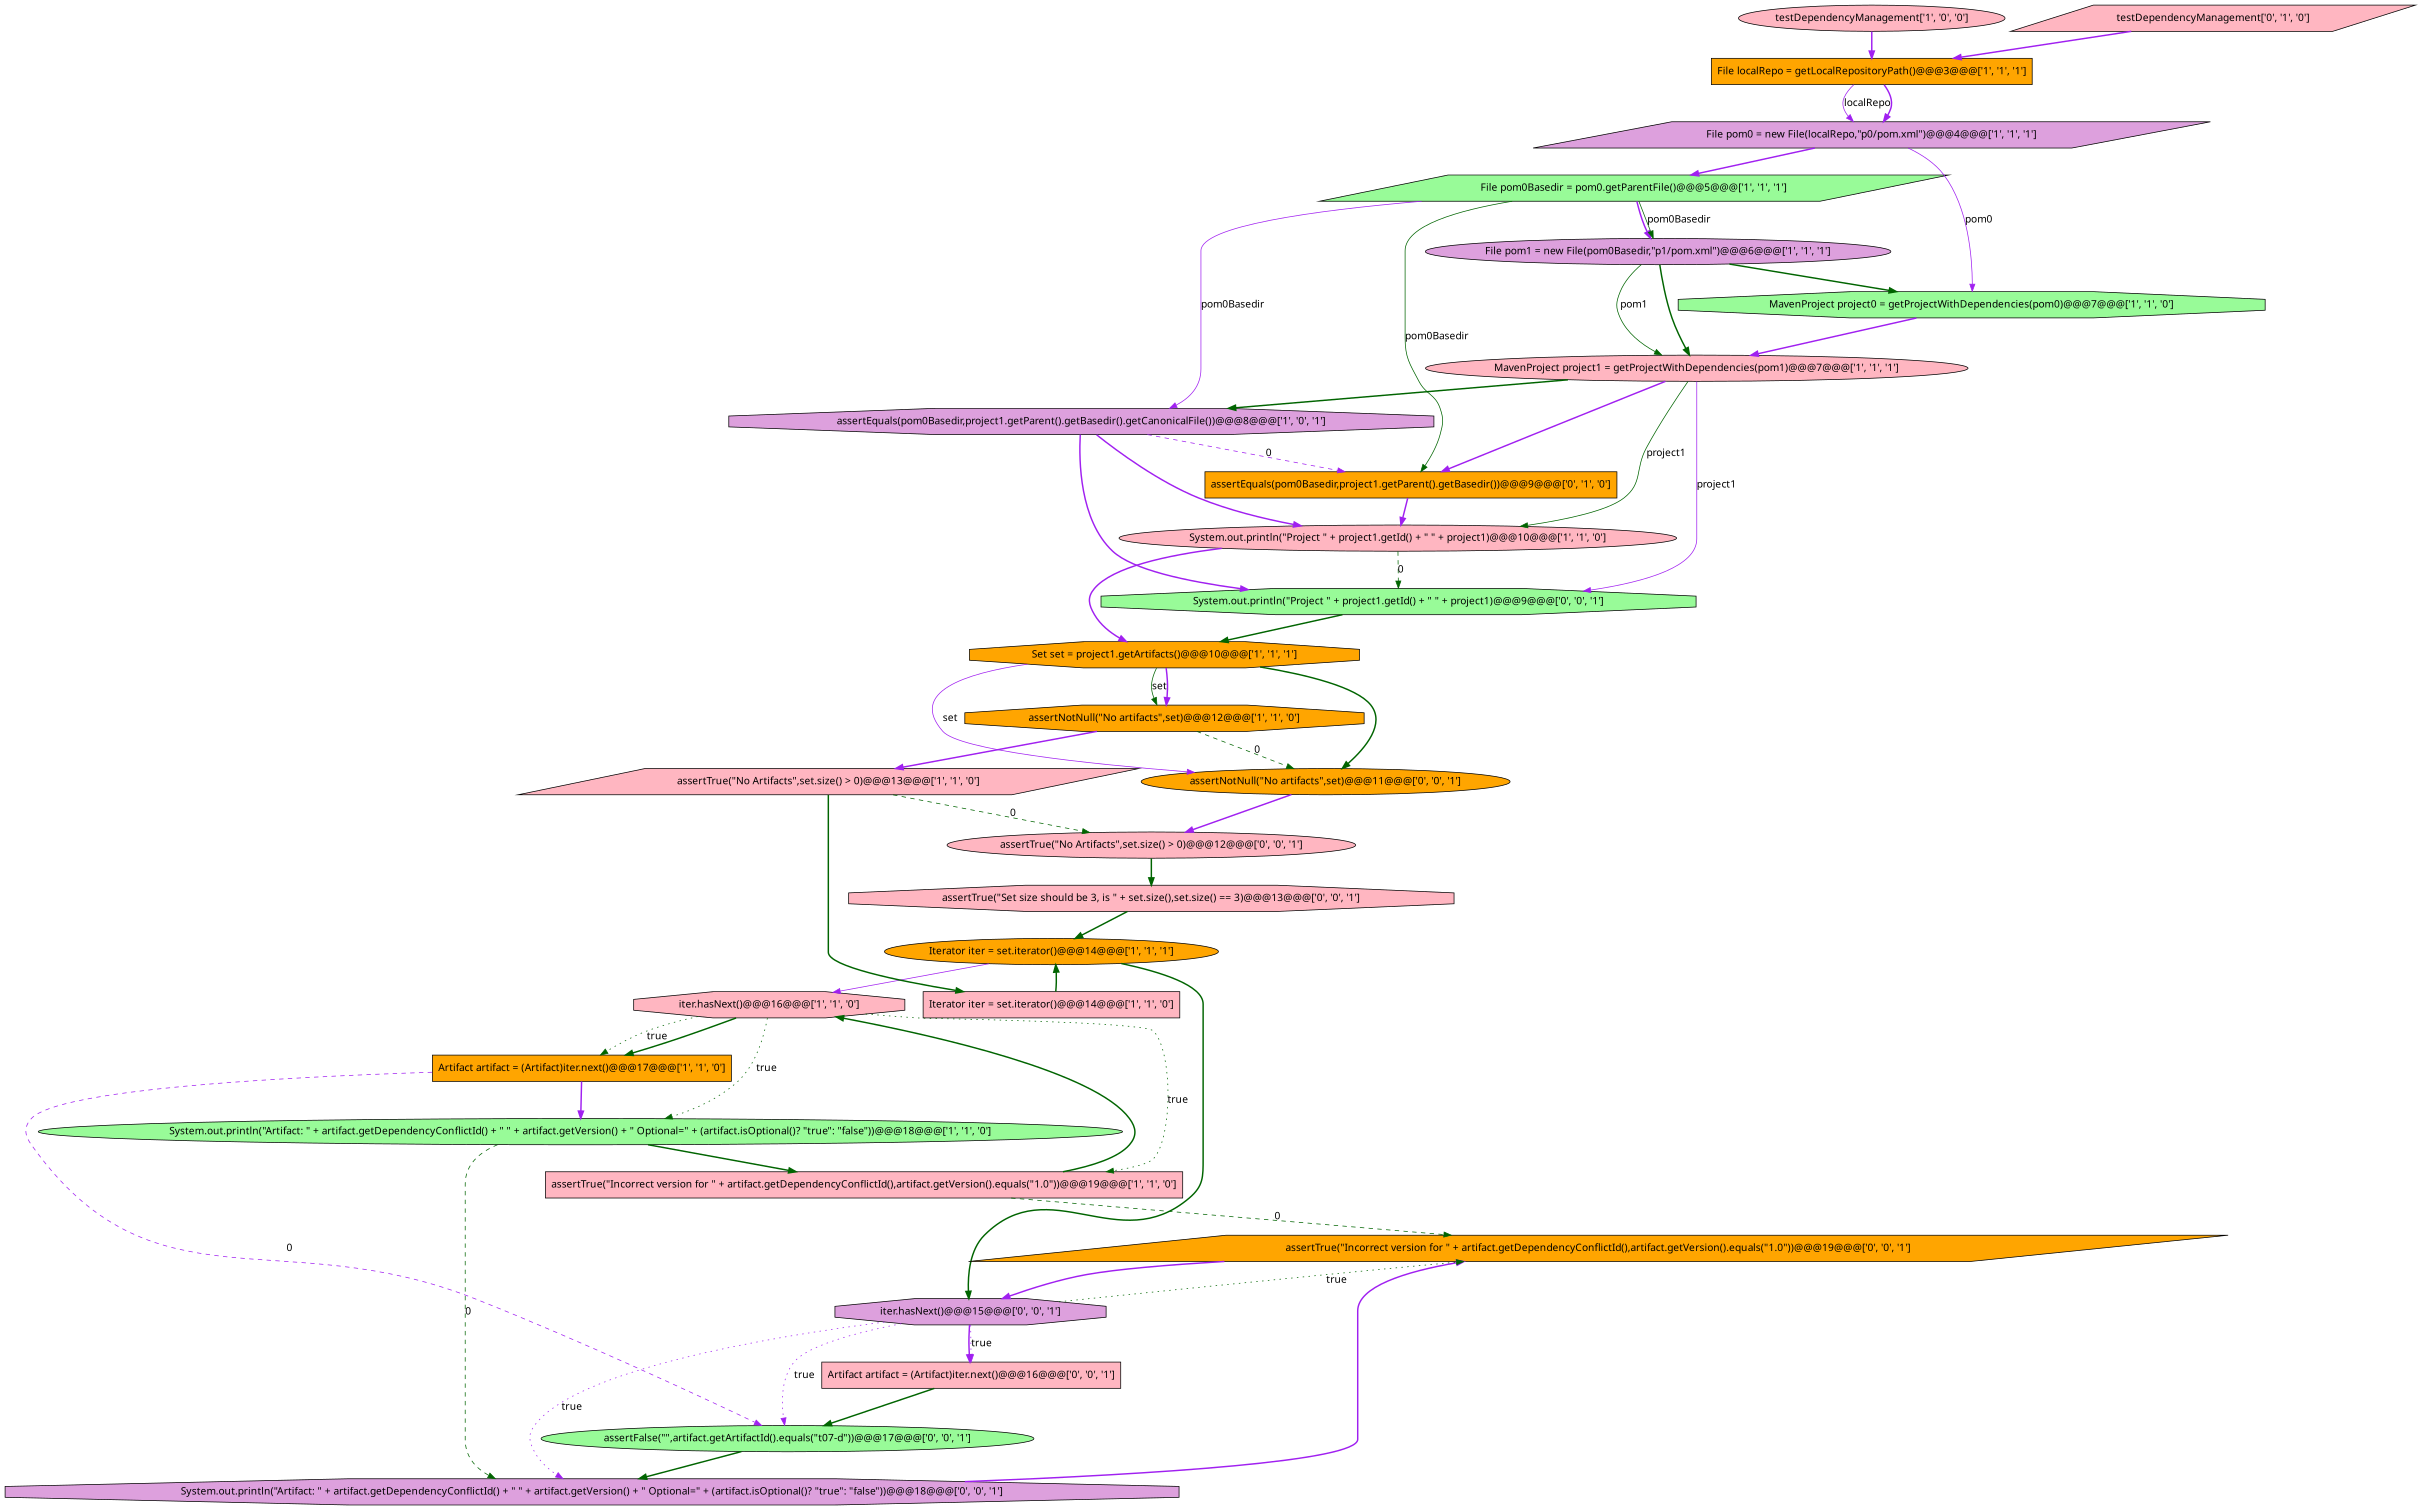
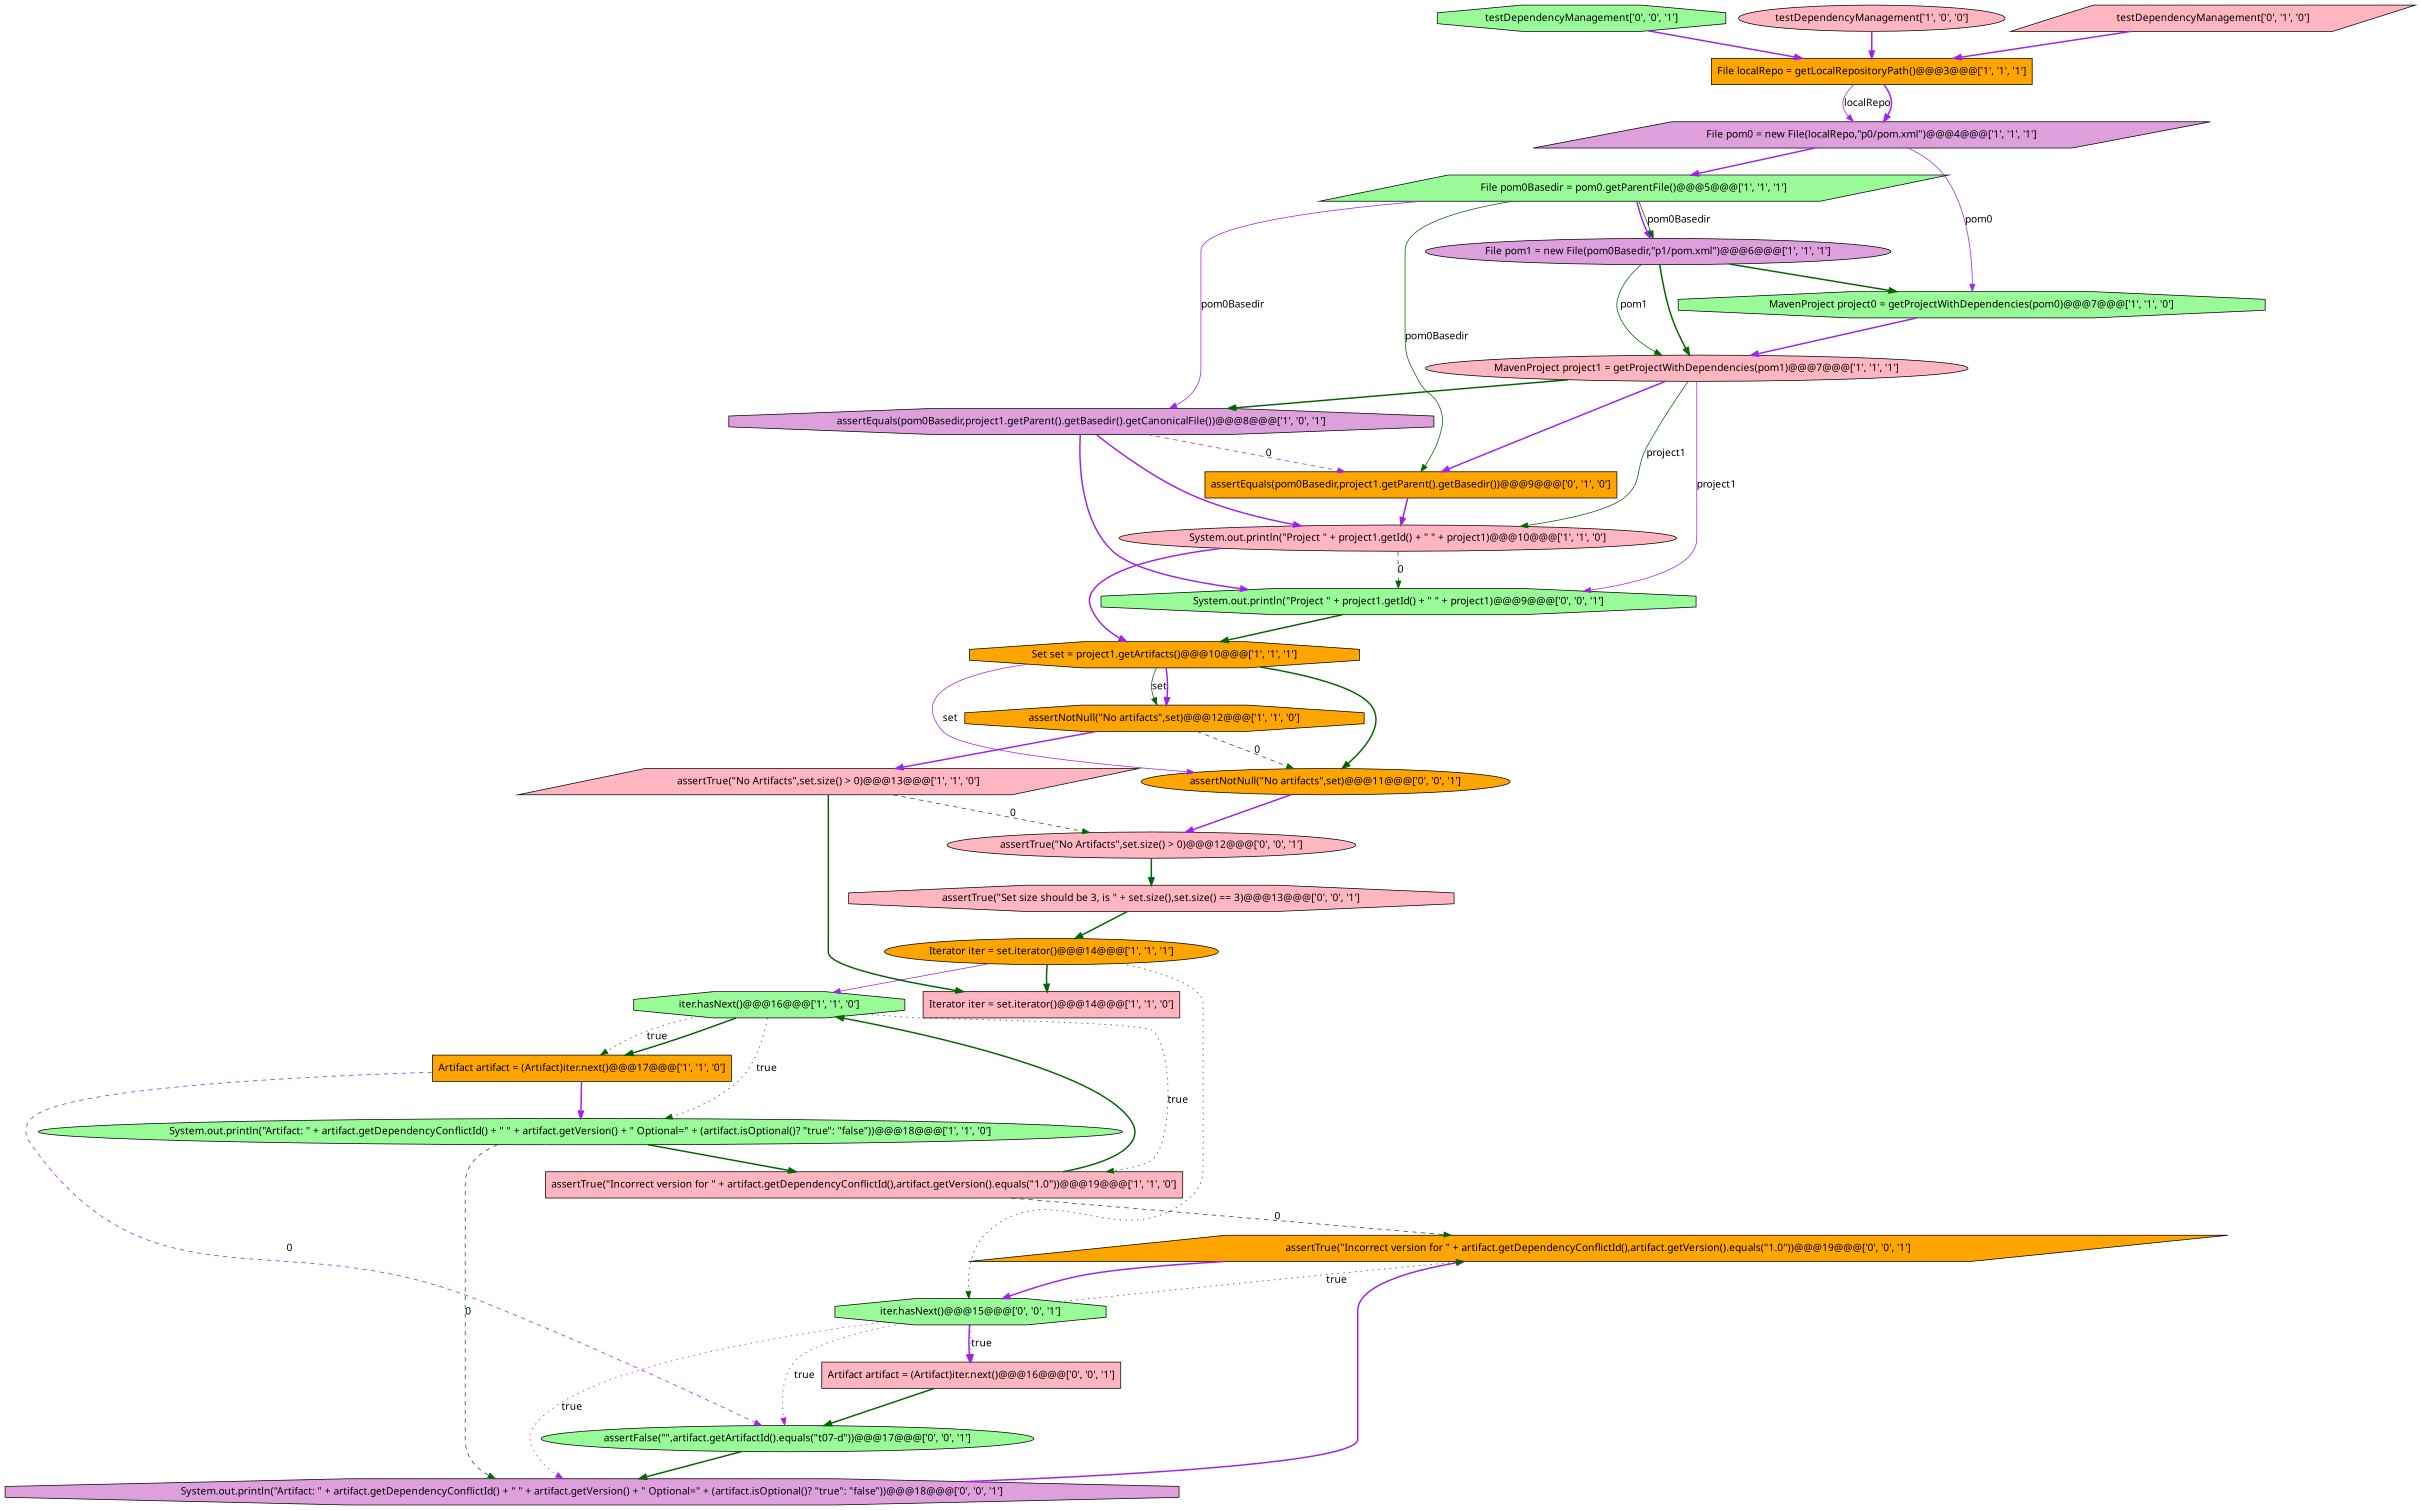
  digraph {
    fontname="Noto Sans"
    node [fillcolor=lightpink fontname="Noto Sans" shape=octagon style=filled]
    edge [color=purple fontname="Noto Sans" style=bold]
    n1 [label="assertTrue(\"No Artifacts\",set.size() > 0)@@@12@@@['0', '0', '1']" shape=ellipse]
    n2 [label="assertTrue(\"Set size should be 3, is \" + set.size(),set.size() == 3)@@@13@@@['0', '0', '1']"]
    n3 [fillcolor=orange label="Iterator iter = set.iterator()@@@14@@@['1', '1', '1']" shape=ellipse]
    n4 [fillcolor=orange label="Set set = project1.getArtifacts()@@@10@@@['1', '1', '1']"]
    n5 [fillcolor=orange label="assertNotNull(\"No artifacts\",set)@@@11@@@['0', '0', '1']" shape=ellipse]
    n6 [fillcolor=orange label="assertNotNull(\"No artifacts\",set)@@@12@@@['1', '1', '0']"]
    n7 [label="assertTrue(\"No Artifacts\",set.size() > 0)@@@13@@@['1', '1', '0']" shape=parallelogram]
    n8 [fillcolor=orange label="File localRepo = getLocalRepositoryPath()@@@3@@@['1', '1', '1']" shape=box]
    n9 [fillcolor=plum label="File pom0 = new File(localRepo,\"p0/pom.xml\")@@@4@@@['1', '1', '1']" shape=parallelogram]
    n10 [fillcolor=palegreen label="File pom0Basedir = pom0.getParentFile()@@@5@@@['1', '1', '1']" shape=parallelogram]
    n11 [fillcolor=palegreen label="MavenProject project0 = getProjectWithDependencies(pom0)@@@7@@@['1', '1', '0']"]
    n12 [label="Artifact artifact = (Artifact)iter.next()@@@16@@@['0', '0', '1']" shape=box]
    n13 [fillcolor=palegreen label="assertFalse(\"\",artifact.getArtifactId().equals(\"t07-d\"))@@@17@@@['0', '0', '1']" shape=ellipse]
    n14 [fillcolor=plum label="System.out.println(\"Artifact: \" + artifact.getDependencyConflictId() + \" \" + artifact.getVersion() + \" Optional=\" + (artifact.isOptional()? \"true\": \"false\"))@@@18@@@['0', '0', '1']"]
-   n15 [label="iter.hasNext()@@@16@@@['1', '1', '0']"]
+   n15 [fillcolor=palegreen label="iter.hasNext()@@@16@@@['1', '1', '0']"]
    n16 [label="assertTrue(\"Incorrect version for \" + artifact.getDependencyConflictId(),artifact.getVersion().equals(\"1.0\"))@@@19@@@['1', '1', '0']" shape=box]
    n17 [fillcolor=orange label="Artifact artifact = (Artifact)iter.next()@@@17@@@['1', '1', '0']" shape=box]
    n18 [fillcolor=palegreen label="System.out.println(\"Artifact: \" + artifact.getDependencyConflictId() + \" \" + artifact.getVersion() + \" Optional=\" + (artifact.isOptional()? \"true\": \"false\"))@@@18@@@['1', '1', '0']" shape=ellipse]
    n19 [fillcolor=orange label="assertTrue(\"Incorrect version for \" + artifact.getDependencyConflictId(),artifact.getVersion().equals(\"1.0\"))@@@19@@@['0', '0', '1']" shape=parallelogram]
    n20 [label="MavenProject project1 = getProjectWithDependencies(pom1)@@@7@@@['1', '1', '1']" shape=ellipse]
    n21 [fillcolor=palegreen label="System.out.println(\"Project \" + project1.getId() + \" \" + project1)@@@9@@@['0', '0', '1']"]
    n22 [fillcolor=orange label="assertEquals(pom0Basedir,project1.getParent().getBasedir())@@@9@@@['0', '1', '0']" shape=box]
    n23 [label="System.out.println(\"Project \" + project1.getId() + \" \" + project1)@@@10@@@['1', '1', '0']" shape=ellipse]
    n24 [fillcolor=plum label="assertEquals(pom0Basedir,project1.getParent().getBasedir().getCanonicalFile())@@@8@@@['1', '0', '1']"]
    n25 [fillcolor=plum label="File pom1 = new File(pom0Basedir,\"p1/pom.xml\")@@@6@@@['1', '1', '1']" shape=ellipse]
-   n27 [fillcolor=plum label="iter.hasNext()@@@15@@@['0', '0', '1']"]
+   n26 [fillcolor=palegreen label="testDependencyManagement['0', '0', '1']"]
+   n27 [fillcolor=palegreen label="iter.hasNext()@@@15@@@['0', '0', '1']"]
    n28 [label="testDependencyManagement['1', '0', '0']" shape=ellipse]
    n29 [label="Iterator iter = set.iterator()@@@14@@@['1', '1', '0']" shape=box]
    n30 [label="testDependencyManagement['0', '1', '0']" shape=parallelogram]
    n1 -> n2 [color=darkgreen]
    n2 -> n3 [color=darkgreen]
    n3 -> n15 [style=solid]
-   n3 -> n27 [color=darkgreen]
+   n3 -> n27 [color=darkgreen style=dotted]
    n4 -> n5 [label=set style=solid]
    n4 -> n5 [color=darkgreen]
    n4 -> n6 [color=darkgreen label=set style=solid]
    n4 -> n6
    n5 -> n1
    n6 -> n5 [color=darkgreen label=0 style=dashed]
    n6 -> n7
    n7 -> n1 [color=darkgreen label=0 style=dashed]
    n7 -> n29 [color=darkgreen]
    n8 -> n9 [label=localRepo style=solid]
    n8 -> n9
    n9 -> n10
    n9 -> n11 [label=pom0 style=solid]
    n10 -> n22 [color=darkgreen label=pom0Basedir style=solid]
    n10 -> n24 [label=pom0Basedir style=solid]
    n10 -> n25
    n10 -> n25 [color=darkgreen label=pom0Basedir style=solid]
    n11 -> n20
    n12 -> n13 [color=darkgreen]
    n13 -> n14 [color=darkgreen]
    n14 -> n19
    n15 -> n16 [color=darkgreen label=true style=dotted]
    n15 -> n17 [color=darkgreen label=true style=dotted]
    n15 -> n17 [color=darkgreen]
    n15 -> n18 [color=darkgreen label=true style=dotted]
    n16 -> n15 [color=darkgreen]
    n16 -> n19 [color=darkgreen label=0 style=dashed]
    n17 -> n13 [label=0 style=dashed]
    n17 -> n18
    n18 -> n14 [color=darkgreen label=0 style=dashed]
    n18 -> n16 [color=darkgreen]
    n19 -> n27
    n20 -> n21 [label=project1 style=solid]
    n20 -> n22
    n20 -> n23 [color=darkgreen label=project1 style=solid]
    n20 -> n24 [color=darkgreen]
    n21 -> n4 [color=darkgreen]
    n22 -> n23
    n23 -> n4
    n23 -> n21 [color=darkgreen label=0 style=dashed]
    n24 -> n21
    n24 -> n22 [label=0 style=dashed]
    n24 -> n23
    n25 -> n11 [color=darkgreen]
    n25 -> n20 [color=darkgreen label=pom1 style=solid]
    n25 -> n20 [color=darkgreen]
+   n26 -> n8
    n27 -> n12
    n27 -> n12 [label=true style=dotted]
    n27 -> n13 [label=true style=dotted]
    n27 -> n14 [label=true style=dotted]
    n27 -> n19 [color=darkgreen label=true style=dotted]
    n28 -> n8
-   n29 -> n3 [color=darkgreen]
+   n3 -> n29 [color=darkgreen]
    n30 -> n8
  }
